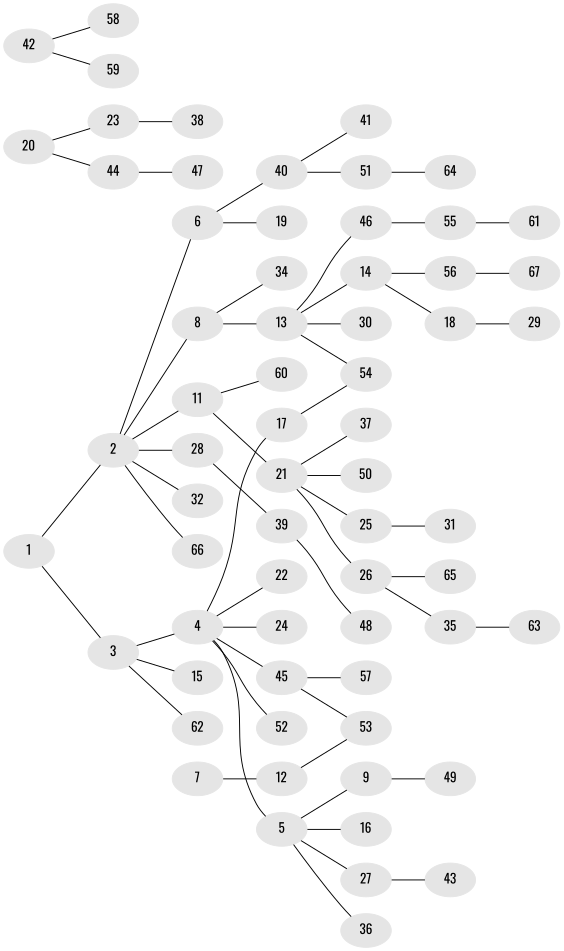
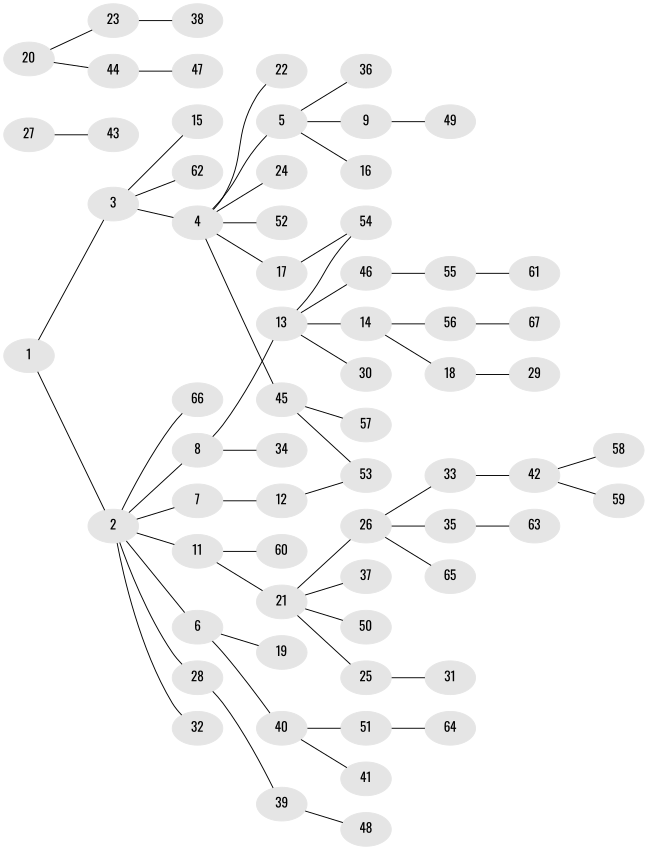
  graph {
    fontname=Oswald
    rankdir=LR
    node [color=gray90 fontname=Oswald style=filled]
    edge [fontname=Oswald]
    1
    2
    3
    6
    7
    8
    11
    28
    32
    66
    4
    15
    62
    19
    40
    12
    13
    34
    21
    60
    39
    5
    17
    22
    24
    45
    52
    9
    16
    27
    36
    54
    53
    57
    49
    43
    41
    51
    14
    30
    46
    20
    23
    44
    25
    26
    37
    50
    18
    56
    55
    29
    67
    38
    47
    31
+   33
    35
    65
    42
    63
    48
    58
    59
    64
    61
    1 -- 2
    1 -- 3
    2 -- 6
+   2 -- 7
    2 -- 8
    2 -- 11
    2 -- 28
    2 -- 32
    2 -- 66
    3 -- 4
    3 -- 15
    3 -- 62
    6 -- 19
    6 -- 40
    7 -- 12
    8 -- 13
    8 -- 34
    11 -- 21
    11 -- 60
    28 -- 39
    4 -- 5
    4 -- 17
    4 -- 22
    4 -- 24
    4 -- 45
    4 -- 52
    40 -- 41
    40 -- 51
    12 -- 53
    13 -- 54
    13 -- 14
    13 -- 30
    13 -- 46
    21 -- 25
    21 -- 26
    21 -- 37
    21 -- 50
    39 -- 48
    5 -- 9
    5 -- 16
-   5 -- 27
    5 -- 36
    17 -- 54
    45 -- 53
    45 -- 57
    9 -- 49
    27 -- 43
    51 -- 64
    14 -- 18
    14 -- 56
    46 -- 55
    20 -- 23
    20 -- 44
    23 -- 38
    44 -- 47
    25 -- 31
+   26 -- 33
    26 -- 35
    26 -- 65
    18 -- 29
    56 -- 67
    55 -- 61
+   33 -- 42
    35 -- 63
    42 -- 58
    42 -- 59
  }
